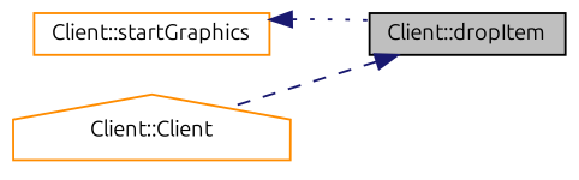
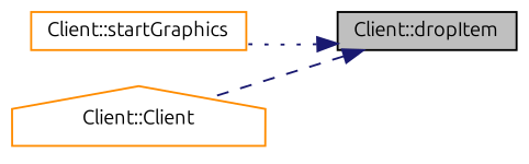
  digraph {
    fontname=Ubuntu
    rankdir=RL
    node [color=darkorange fillcolor=white fontname=Ubuntu fontsize=10 shape=box style=filled]
    edge [color=midnightblue dir=back fontname=Ubuntu fontsize=10 labelfontname=Helvetica labelfontsize=10]
    n1 [color=black fillcolor=grey75 fontcolor=black height=0.2 label="Client::dropItem" width=0.4]
    n2 [height=0.2 label="Client::startGraphics" width=0.4]
    n3 [height=0.2 label="Client::Client" shape=house width=0.4]
-   n2 -> n1 [style=dotted]
+   n1 -> n2 [style=dotted]
    n1 -> n3 [style=dashed]
  }
